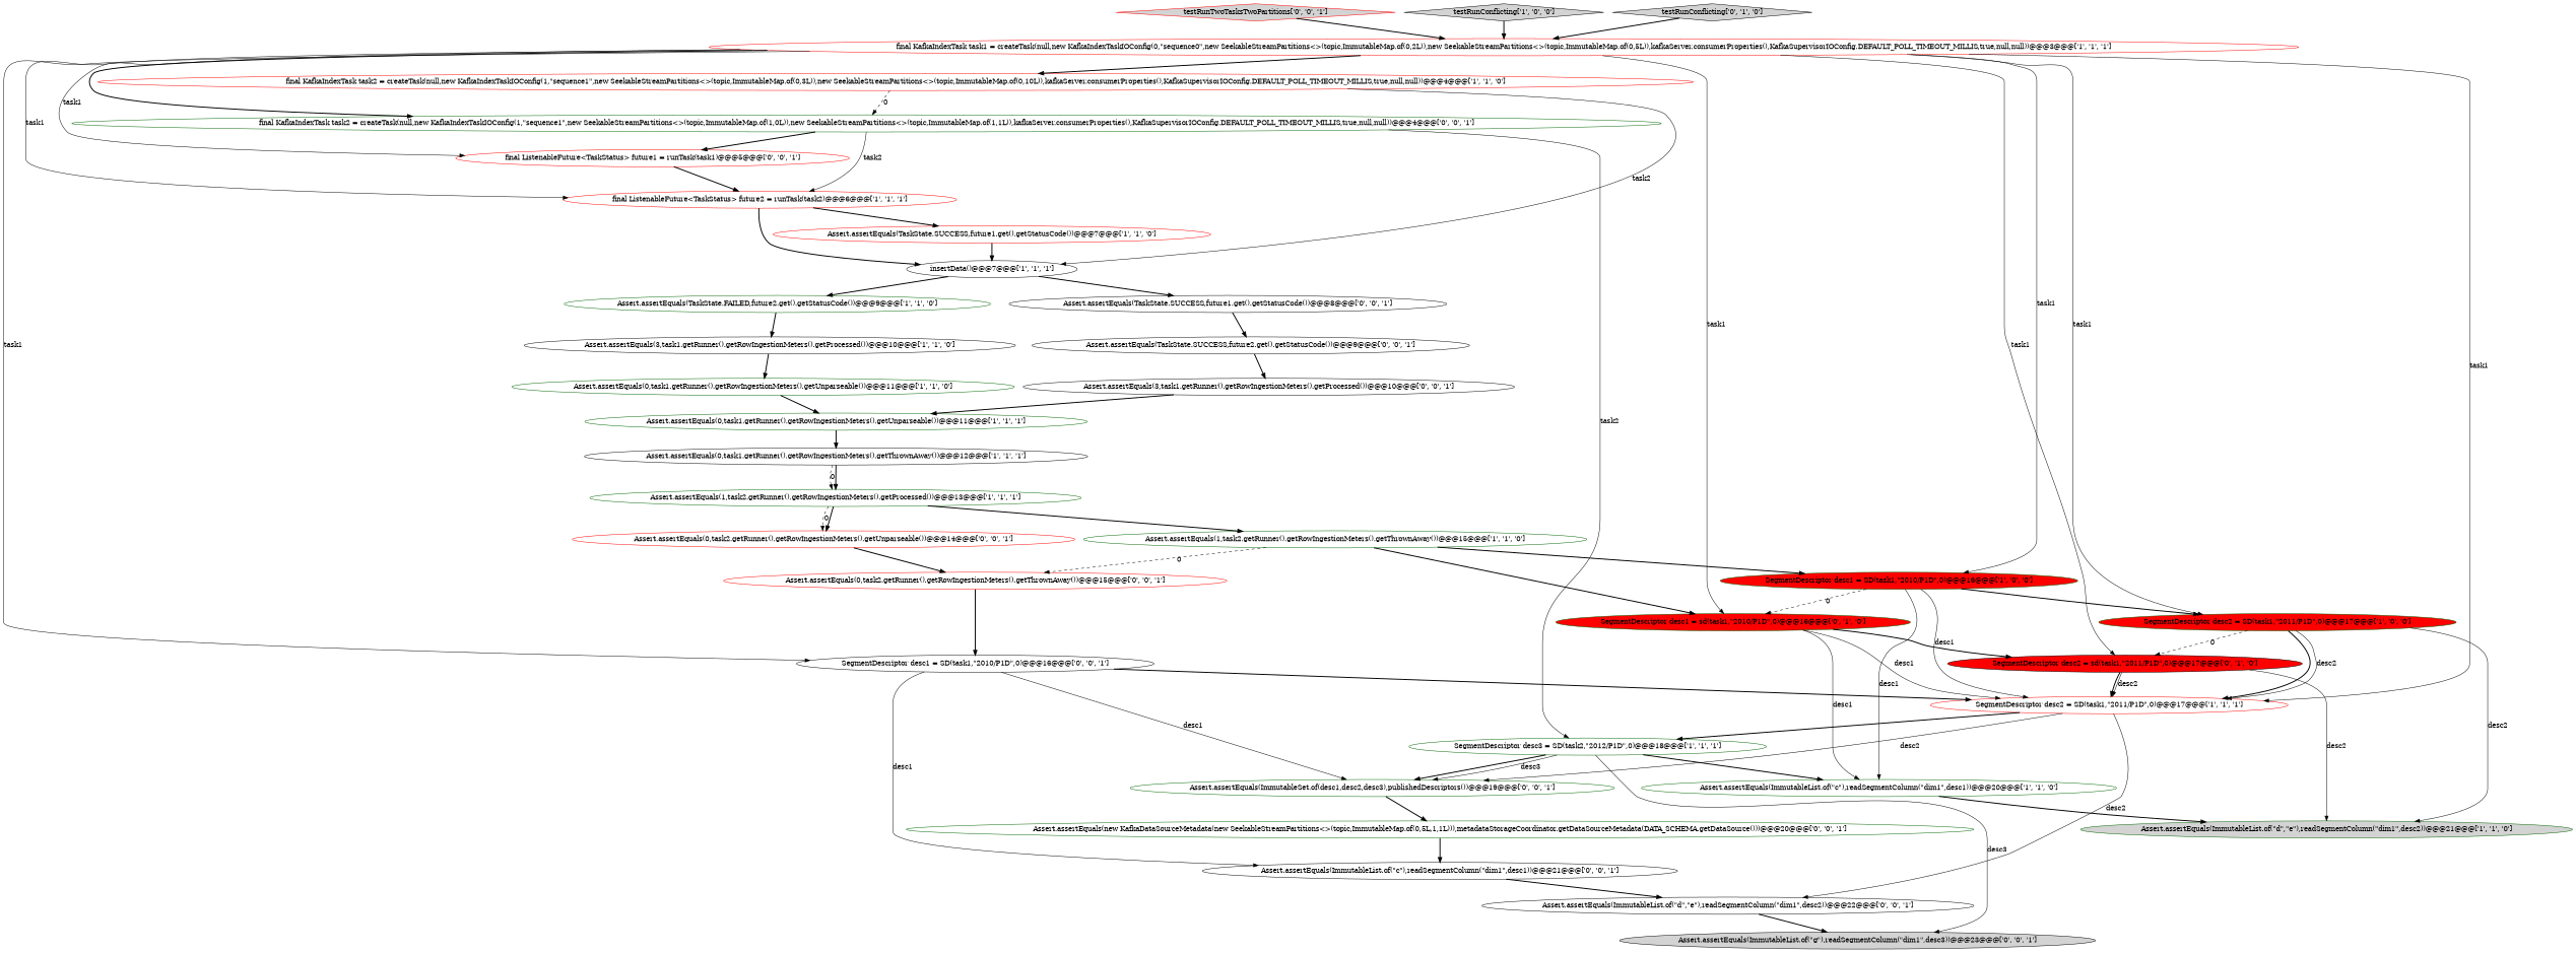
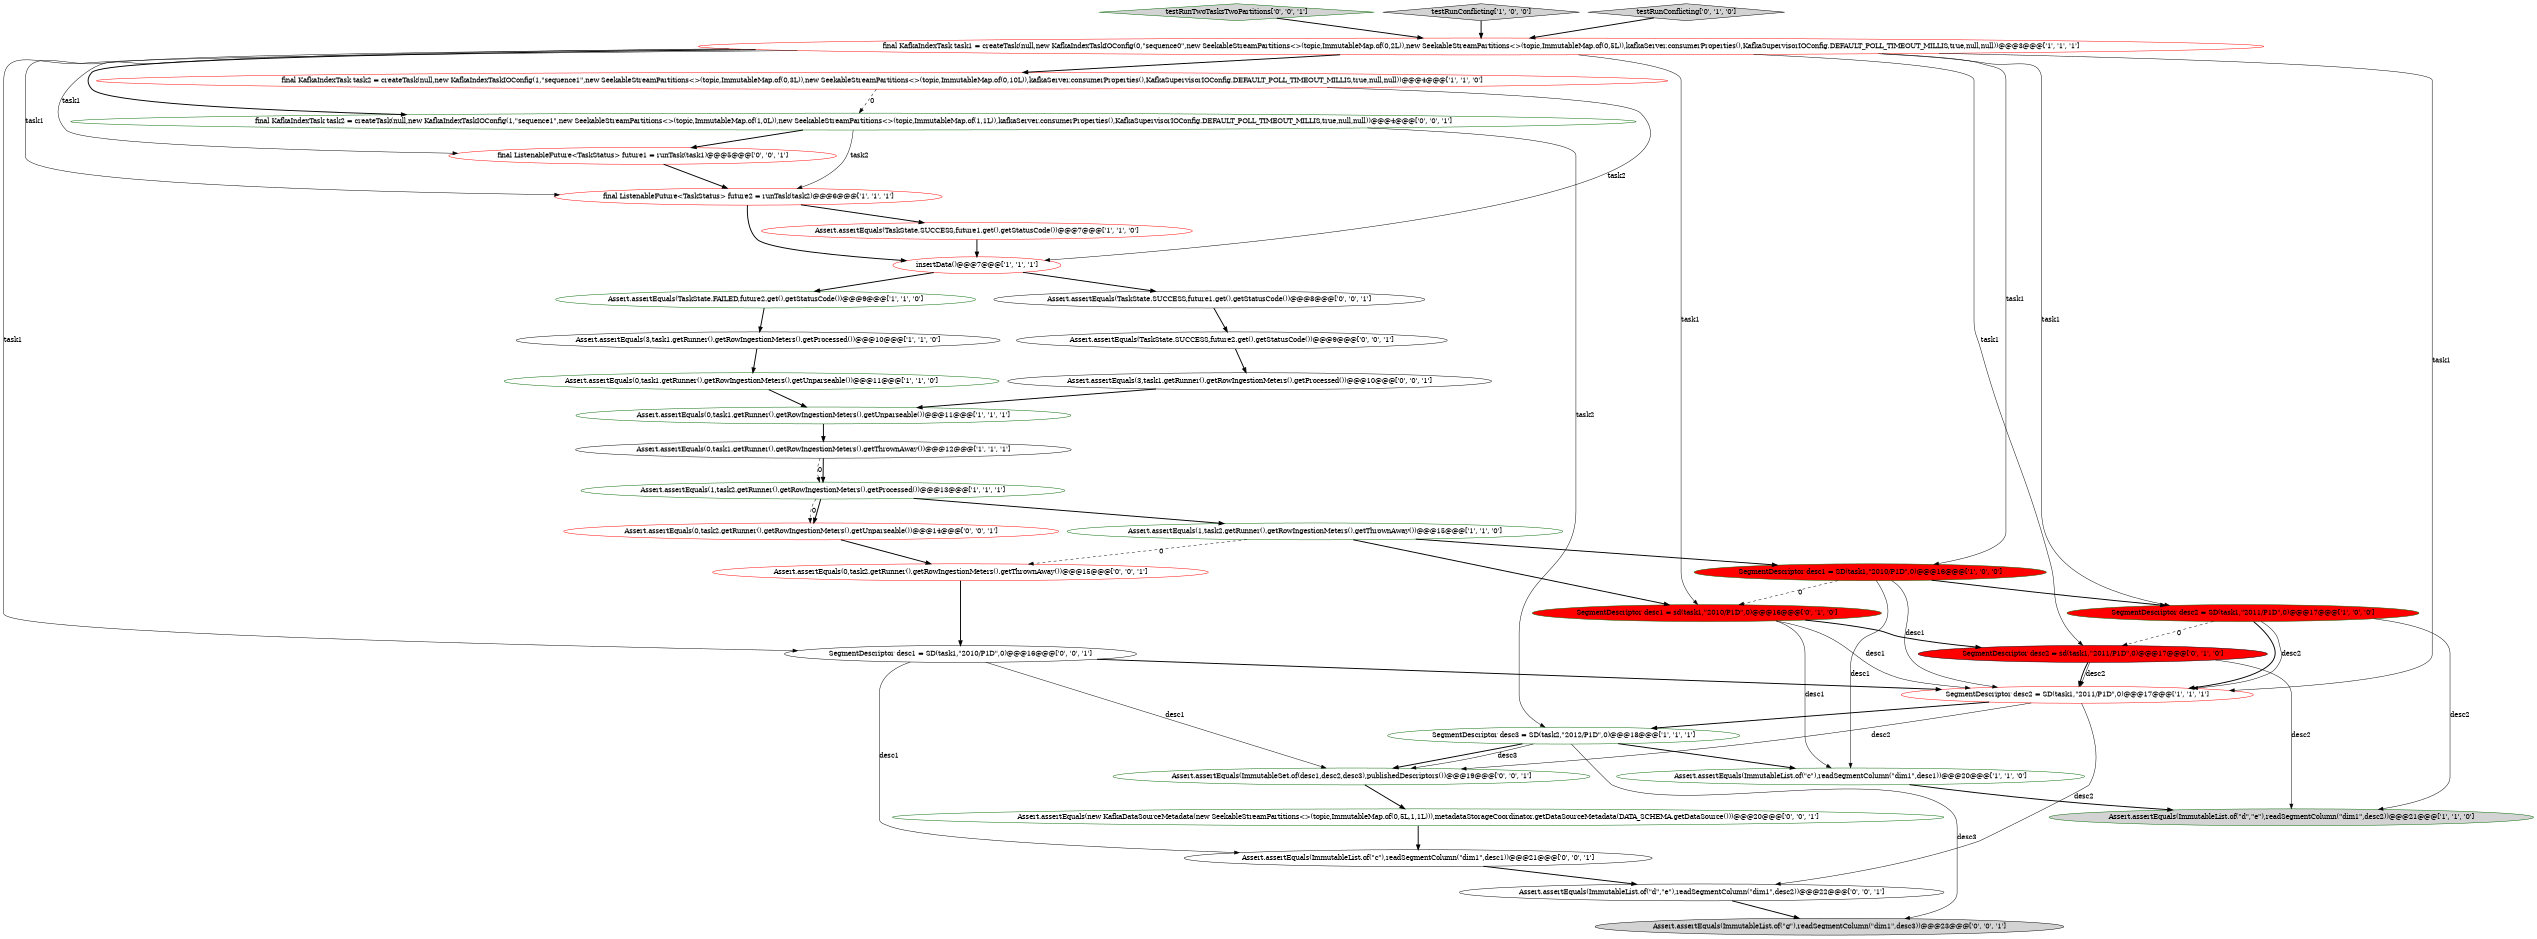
  digraph {
    node [color=darkgreen fillcolor=white shape=ellipse style=filled]
    edge [style=bold]
    n1 [color=red label="final KafkaIndexTask task1 = createTask(null,new KafkaIndexTaskIOConfig(0,\"sequence0\",new SeekableStreamPartitions<>(topic,ImmutableMap.of(0,2L)),new SeekableStreamPartitions<>(topic,ImmutableMap.of(0,5L)),kafkaServer.consumerProperties(),KafkaSupervisorIOConfig.DEFAULT_POLL_TIMEOUT_MILLIS,true,null,null))@@@3@@@['1', '1', '1']"]
    n2 [color=red label="final ListenableFuture<TaskStatus> future1 = runTask(task1)@@@5@@@['0', '0', '1']"]
    n3 [color=red label="final KafkaIndexTask task2 = createTask(null,new KafkaIndexTaskIOConfig(1,\"sequence1\",new SeekableStreamPartitions<>(topic,ImmutableMap.of(0,3L)),new SeekableStreamPartitions<>(topic,ImmutableMap.of(0,10L)),kafkaServer.consumerProperties(),KafkaSupervisorIOConfig.DEFAULT_POLL_TIMEOUT_MILLIS,true,null,null))@@@4@@@['1', '1', '0']"]
    n4 [color=red label="SegmentDescriptor desc2 = SD(task1,\"2011/P1D\",0)@@@17@@@['1', '1', '1']"]
    n5 [label="final KafkaIndexTask task2 = createTask(null,new KafkaIndexTaskIOConfig(1,\"sequence1\",new SeekableStreamPartitions<>(topic,ImmutableMap.of(1,0L)),new SeekableStreamPartitions<>(topic,ImmutableMap.of(1,1L)),kafkaServer.consumerProperties(),KafkaSupervisorIOConfig.DEFAULT_POLL_TIMEOUT_MILLIS,true,null,null))@@@4@@@['0', '0', '1']"]
    n6 [color=black label="SegmentDescriptor desc1 = SD(task1,\"2010/P1D\",0)@@@16@@@['0', '0', '1']"]
    n7 [color=red label="final ListenableFuture<TaskStatus> future2 = runTask(task2)@@@6@@@['1', '1', '1']"]
    n8 [color=black fillcolor=red label="SegmentDescriptor desc2 = sd(task1,\"2011/P1D\",0)@@@17@@@['0', '1', '0']"]
    n9 [fillcolor=red label="SegmentDescriptor desc1 = sd(task1,\"2010/P1D\",0)@@@16@@@['0', '1', '0']"]
    n10 [fillcolor=red label="SegmentDescriptor desc2 = SD(task1,\"2011/P1D\",0)@@@17@@@['1', '0', '0']"]
    n11 [fillcolor=red label="SegmentDescriptor desc1 = SD(task1,\"2010/P1D\",0)@@@16@@@['1', '0', '0']"]
-   n12 [color=black label="insertData()@@@7@@@['1', '1', '1']"]
+   n12 [color=red label="insertData()@@@7@@@['1', '1', '1']"]
    n13 [label="SegmentDescriptor desc3 = SD(task2,\"2012/P1D\",0)@@@18@@@['1', '1', '1']"]
    n14 [label="Assert.assertEquals(ImmutableSet.of(desc1,desc2,desc3),publishedDescriptors())@@@19@@@['0', '0', '1']"]
    n15 [color=black label="Assert.assertEquals(ImmutableList.of(\"d\",\"e\"),readSegmentColumn(\"dim1\",desc2))@@@22@@@['0', '0', '1']"]
    n16 [color=black label="Assert.assertEquals(ImmutableList.of(\"c\"),readSegmentColumn(\"dim1\",desc1))@@@21@@@['0', '0', '1']"]
    n17 [color=red label="Assert.assertEquals(TaskState.SUCCESS,future1.get().getStatusCode())@@@7@@@['1', '1', '0']"]
    n18 [fillcolor=lightgray label="Assert.assertEquals(ImmutableList.of(\"d\",\"e\"),readSegmentColumn(\"dim1\",desc2))@@@21@@@['1', '1', '0']"]
    n19 [label="Assert.assertEquals(ImmutableList.of(\"c\"),readSegmentColumn(\"dim1\",desc1))@@@20@@@['1', '1', '0']"]
    n20 [color=black fillcolor=lightgray label="Assert.assertEquals(ImmutableList.of(\"g\"),readSegmentColumn(\"dim1\",desc3))@@@23@@@['0', '0', '1']"]
    n21 [color=black label="Assert.assertEquals(TaskState.SUCCESS,future2.get().getStatusCode())@@@9@@@['0', '0', '1']"]
    n22 [color=black label="Assert.assertEquals(3,task1.getRunner().getRowIngestionMeters().getProcessed())@@@10@@@['0', '0', '1']"]
    n23 [label="Assert.assertEquals(0,task1.getRunner().getRowIngestionMeters().getUnparseable())@@@11@@@['1', '1', '1']"]
    n24 [label="Assert.assertEquals(TaskState.FAILED,future2.get().getStatusCode())@@@9@@@['1', '1', '0']"]
    n25 [color=black label="Assert.assertEquals(TaskState.SUCCESS,future1.get().getStatusCode())@@@8@@@['0', '0', '1']"]
    n26 [color=black label="Assert.assertEquals(0,task1.getRunner().getRowIngestionMeters().getThrownAway())@@@12@@@['1', '1', '1']"]
    n27 [label="Assert.assertEquals(1,task2.getRunner().getRowIngestionMeters().getProcessed())@@@13@@@['1', '1', '1']"]
    n28 [label="Assert.assertEquals(0,task1.getRunner().getRowIngestionMeters().getUnparseable())@@@11@@@['1', '1', '0']"]
    n29 [color=black label="Assert.assertEquals(3,task1.getRunner().getRowIngestionMeters().getProcessed())@@@10@@@['1', '1', '0']"]
    n30 [label="Assert.assertEquals(new KafkaDataSourceMetadata(new SeekableStreamPartitions<>(topic,ImmutableMap.of(0,5L,1,1L))),metadataStorageCoordinator.getDataSourceMetadata(DATA_SCHEMA.getDataSource()))@@@20@@@['0', '0', '1']"]
    n31 [color=red label="Assert.assertEquals(0,task2.getRunner().getRowIngestionMeters().getUnparseable())@@@14@@@['0', '0', '1']"]
    n32 [label="Assert.assertEquals(1,task2.getRunner().getRowIngestionMeters().getThrownAway())@@@15@@@['1', '1', '0']"]
-   n33 [color=red fillcolor=lightgray label="testRunTwoTasksTwoPartitions['0', '0', '1']" shape=diamond]
+   n33 [fillcolor=lightgray label="testRunTwoTasksTwoPartitions['0', '0', '1']" shape=diamond]
    n34 [color=red label="Assert.assertEquals(0,task2.getRunner().getRowIngestionMeters().getThrownAway())@@@15@@@['0', '0', '1']"]
    n35 [color=black fillcolor=lightgray label="testRunConflicting['1', '0', '0']" shape=diamond]
    n36 [color=black fillcolor=lightgray label="testRunConflicting['0', '1', '0']" shape=diamond]
    n1 -> n2 [label=task1 style=solid]
    n1 -> n3
    n1 -> n4 [label=task1 style=solid]
    n1 -> n5
    n1 -> n6 [label=task1 style=solid]
    n1 -> n7 [label=task1 style=solid]
    n1 -> n8 [label=task1 style=solid]
    n1 -> n9 [label=task1 style=solid]
    n1 -> n10 [label=task1 style=solid]
    n1 -> n11 [label=task1 style=solid]
    n2 -> n7
    n3 -> n5 [label=0 style=dashed]
    n3 -> n12 [label=task2 style=solid]
    n4 -> n13
    n4 -> n14 [label=desc2 style=solid]
    n4 -> n15 [label=desc2 style=solid]
    n5 -> n2
    n5 -> n7 [label=task2 style=solid]
    n5 -> n13 [label=task2 style=solid]
    n6 -> n4
    n6 -> n14 [label=desc1 style=solid]
    n6 -> n16 [label=desc1 style=solid]
    n7 -> n12
    n7 -> n17
    n8 -> n4
    n8 -> n4 [label=desc2 style=solid]
    n8 -> n18 [label=desc2 style=solid]
    n9 -> n4 [label=desc1 style=solid]
    n9 -> n8
    n9 -> n19 [label=desc1 style=solid]
    n10 -> n4
    n10 -> n4 [label=desc2 style=solid]
    n10 -> n8 [label=0 style=dashed]
    n10 -> n18 [label=desc2 style=solid]
    n11 -> n4 [label=desc1 style=solid]
    n11 -> n9 [label=0 style=dashed]
    n11 -> n10
    n11 -> n19 [label=desc1 style=solid]
    n12 -> n24
    n12 -> n25
    n13 -> n14
    n13 -> n14 [label=desc3 style=solid]
    n13 -> n19
    n13 -> n20 [label=desc3 style=solid]
    n14 -> n30
    n15 -> n20
    n16 -> n15
    n17 -> n12
    n19 -> n18
    n21 -> n22
    n22 -> n23
    n23 -> n26
    n24 -> n29
    n25 -> n21
    n26 -> n27 [label=0 style=dashed]
    n26 -> n27
    n27 -> n31 [label=0 style=dashed]
    n27 -> n31
    n27 -> n32
    n28 -> n23
    n29 -> n28
    n30 -> n16
    n31 -> n34
    n32 -> n9
    n32 -> n11
    n32 -> n34 [label=0 style=dashed]
    n33 -> n1
    n34 -> n6
    n35 -> n1
    n36 -> n1
  }
